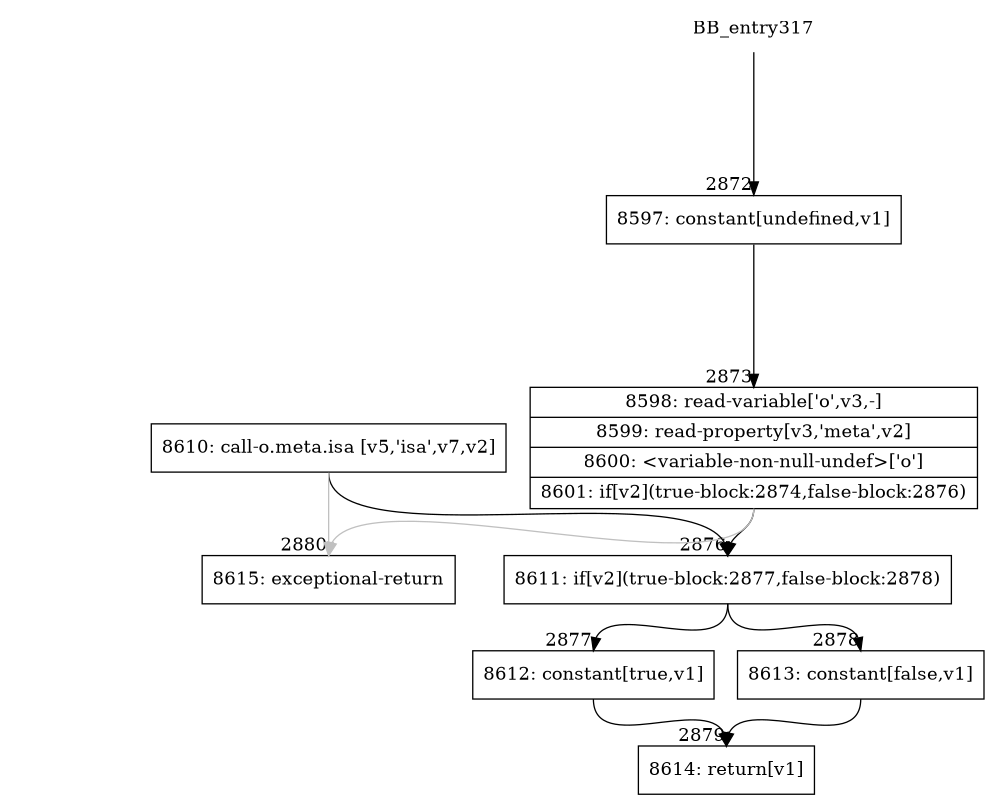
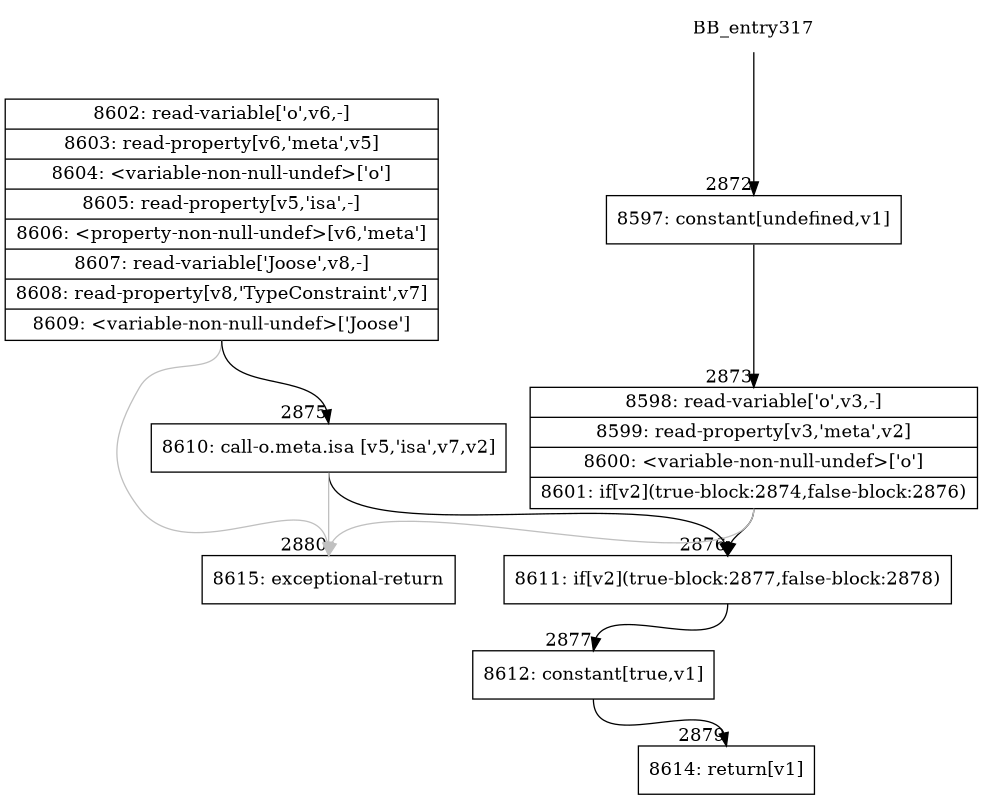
  digraph {
    rankdir=TD
    node [shape=record]
    edge [headport=n tailport=s]
    n1 [label=BB_entry317 shape=none]
    n2 [label="{8597: constant[undefined,v1]}"]
    n3 [label="{8598: read-variable['o',v3,-]|8599: read-property[v3,'meta',v2]|8600: \<variable-non-null-undef\>['o']|8601: if[v2](true-block:2874,false-block:2876)}"]
    n4 [label="{8611: if[v2](true-block:2877,false-block:2878)}"]
    n5 [label="{8615: exceptional-return}"]
    n6 [label="{8612: constant[true,v1]}"]
-   n7 [label="{8613: constant[false,v1]}"]
+   n8 [label="{8602: read-variable['o',v6,-]|8603: read-property[v6,'meta',v5]|8604: \<variable-non-null-undef\>['o']|8605: read-property[v5,'isa',-]|8606: \<property-non-null-undef\>[v6,'meta']|8607: read-variable['Joose',v8,-]|8608: read-property[v8,'TypeConstraint',v7]|8609: \<variable-non-null-undef\>['Joose']}"]
    n9 [label="{8610: call-o.meta.isa [v5,'isa',v7,v2]}"]
    n10 [label="{8614: return[v1]}"]
    n1 -> n2 [headlabel="    2872"]
    n2 -> n3 [headlabel="      2873"]
    n3 -> n4 [headlabel="      2876"]
    n3 -> n5 [color=gray headlabel="      2880"]
    n4 -> n6 [headlabel="      2877"]
-   n4 -> n7 [headlabel="      2878"]
    n6 -> n10 [headlabel="      2879"]
-   n7 -> n10
+   n8 -> n5 [color=gray]
+   n8 -> n9 [headlabel="      2875"]
    n9 -> n4
    n9 -> n5 [color=gray]
  }
